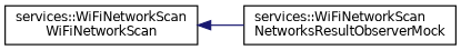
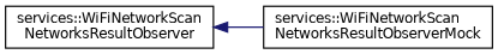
  digraph {
    rankdir=LR
    node [color=black fillcolor=white fontname=Helvetica fontsize=10 shape=record style=filled]
-   n1 [height=0.2 label="services::WiFiNetworkScan\lWiFiNetworkScan" width=0.4]
+   n1 [height=0.2 label="services::WiFiNetworkScan\lNetworksResultObserver" width=0.4]
    n2 [height=0.2 label="services::WiFiNetworkScan\lNetworksResultObserverMock" width=0.4]
    n1 -> n2 [color=midnightblue dir=back fontname=Helvetica fontsize=10 labelfontname=Helvetica labelfontsize=10 style=solid]
  }
